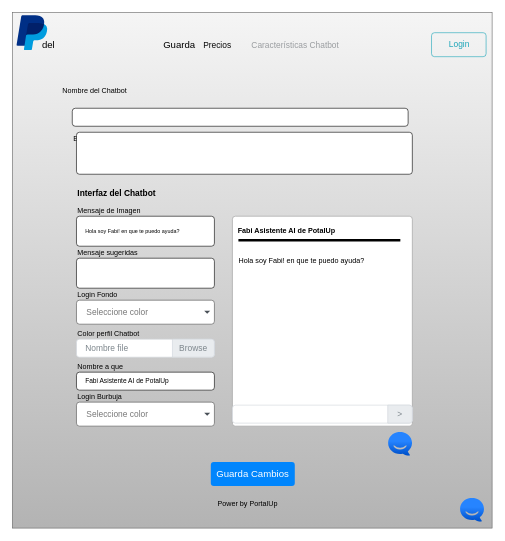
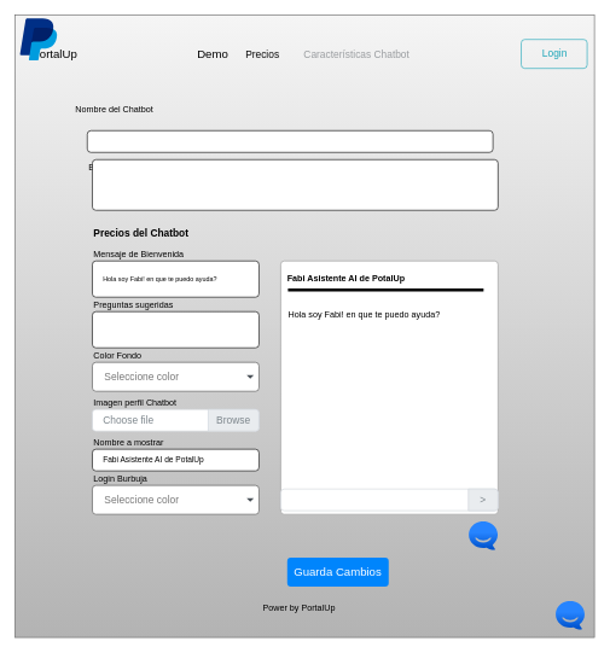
  <mxCell id="0" />
  <mxCell id="1" parent="0" />
  <mxCell id="2" value="" style="rounded=0;whiteSpace=wrap;html=1;fillColor=#f5f5f5;gradientColor=#b3b3b3;strokeColor=#666666;" parent="1" vertex="1"><mxGeometry x="20" y="20" width="800" height="860" as="geometry" /></mxCell>
- <mxCell id="3" value="Guarda" style="html=1;shadow=0;dashed=0;fontSize=16;align=left;spacing=15;fillColor=none;strokeColor=none;" parent="1" vertex="1"><mxGeometry x="257" y="44" width="563" height="60" as="geometry" /></mxCell>
+ <mxCell id="3" value="Demo" style="html=1;shadow=0;dashed=0;fontSize=16;align=left;spacing=15;fillColor=none;strokeColor=none;" parent="1" vertex="1"><mxGeometry x="257" y="44" width="563" height="60" as="geometry" /></mxCell>
  <mxCell id="4" value="Precios" style="fillColor=none;strokeColor=none;fontSize=14;fontColor=#080808;align=center;" parent="3" vertex="1"><mxGeometry width="70" height="40" relative="1" as="geometry"><mxPoint x="70" y="10" as="offset" /></mxGeometry></mxCell>
  <mxCell id="5" value="Características Chatbot " style="fillColor=none;strokeColor=none;fontSize=14;fontColor=#9A9DA0;align=center;" parent="3" vertex="1"><mxGeometry width="160" height="40" relative="1" as="geometry"><mxPoint x="157" y="10" as="offset" /></mxGeometry></mxCell>
  <mxCell id="6" value="Login" style="html=1;shadow=0;dashed=0;shape=mxgraph.bootstrap.rrect;rSize=5;fontSize=14;fontColor=#1CA5B8;strokeColor=#1CA5B8;fillColor=none;" parent="3" vertex="1"><mxGeometry x="1" width="91" height="40" relative="1" as="geometry"><mxPoint x="-101" y="10" as="offset" /></mxGeometry></mxCell>
  <mxCell id="7" value="Power by PortalUp&lt;br&gt;" style="text;html=1;align=center;verticalAlign=middle;resizable=0;points=[];autosize=1;strokeColor=none;fillColor=none;" parent="1" vertex="1"><mxGeometry x="352" y="825" width="120" height="30" as="geometry" /></mxCell>
- <mxCell id="8" value="del" style="text;html=1;align=center;verticalAlign=middle;resizable=0;points=[];autosize=1;strokeColor=none;fillColor=none;fontSize=16;" parent="1" vertex="1"><mxGeometry x="40" y="59" width="80" height="30" as="geometry" /></mxCell>
+ <mxCell id="8" value="ortalUp" style="text;html=1;align=center;verticalAlign=middle;resizable=0;points=[];autosize=1;strokeColor=none;fillColor=none;fontSize=16;" parent="1" vertex="1"><mxGeometry x="40" y="59" width="80" height="30" as="geometry" /></mxCell>
  <mxCell id="9" value="" style="image;image=img/lib/atlassian/Hipchat_Logo.svg;html=1;direction=east;flipH=0;flipV=0;" parent="1" vertex="1"><mxGeometry x="767" y="830" width="40" height="40" as="geometry" /></mxCell>
  <mxCell id="10" value="" style="dashed=0;outlineConnect=0;html=1;align=center;labelPosition=center;verticalLabelPosition=bottom;verticalAlign=top;shape=mxgraph.weblogos.paypal" parent="1" vertex="1"><mxGeometry x="27" y="25" width="51.2" height="58" as="geometry" /></mxCell>
  <mxCell id="11" value="Nombre del Chatbot" style="fillColor=none;strokeColor=none;align=left;fontSize=12;" parent="1" vertex="1"><mxGeometry x="102" y="130" width="260" height="40" as="geometry" /></mxCell>
  <mxCell id="12" value="Base del Prompt" style="fillColor=none;strokeColor=none;align=left;fontSize=12;" parent="1" vertex="1"><mxGeometry width="260" height="40" relative="1" as="geometry"><mxPoint x="120" y="210" as="offset" /></mxGeometry></mxCell>
  <mxCell id="13" value="" style="html=1;shadow=0;dashed=0;shape=mxgraph.bootstrap.rrect;rSize=5;align=left;spacing=15;fontSize=14;" parent="1" vertex="1"><mxGeometry width="560" height="30" relative="1" as="geometry"><mxPoint x="120" y="180" as="offset" /></mxGeometry></mxCell>
  <mxCell id="14" value="" style="html=1;shadow=0;dashed=0;shape=mxgraph.bootstrap.rrect;rSize=5;align=left;spacing=15;fontSize=14;" parent="1" vertex="1"><mxGeometry x="127" y="220" width="560" height="70" as="geometry" /></mxCell>
- <mxCell id="15" value="Interfaz del Chatbot" style="fillColor=none;strokeColor=none;align=left;fontSize=14;fontStyle=1" parent="1" vertex="1"><mxGeometry x="127" y="300" width="120" height="40" as="geometry" /></mxCell>
- <mxCell id="16" value="Mensaje de Imagen" style="fillColor=none;strokeColor=none;align=left;fontSize=12;" parent="1" vertex="1"><mxGeometry x="127" y="330" width="260" height="40" as="geometry" /></mxCell>
+ <mxCell id="15" value="Precios del Chatbot" style="fillColor=none;strokeColor=none;align=left;fontSize=14;fontStyle=1" parent="1" vertex="1"><mxGeometry x="127" y="300" width="120" height="40" as="geometry" /></mxCell>
+ <mxCell id="16" value="Mensaje de Bienvenida" style="fillColor=none;strokeColor=none;align=left;fontSize=12;" parent="1" vertex="1"><mxGeometry x="127" y="330" width="260" height="40" as="geometry" /></mxCell>
  <mxCell id="17" value="Hola soy Fabi! en que te puedo ayuda?" style="html=1;shadow=0;dashed=0;shape=mxgraph.bootstrap.rrect;rSize=5;align=left;spacing=15;fontSize=9;" parent="1" vertex="1"><mxGeometry x="127" y="360" width="230" height="50" as="geometry" /></mxCell>
- <mxCell id="18" value="Mensaje sugeridas" style="fillColor=none;strokeColor=none;align=left;fontSize=12;" parent="1" vertex="1"><mxGeometry x="127" y="400" width="260" height="40" as="geometry" /></mxCell>
+ <mxCell id="18" value="Preguntas sugeridas" style="fillColor=none;strokeColor=none;align=left;fontSize=12;" parent="1" vertex="1"><mxGeometry x="127" y="400" width="260" height="40" as="geometry" /></mxCell>
  <mxCell id="19" value="" style="html=1;shadow=0;dashed=0;shape=mxgraph.bootstrap.rrect;rSize=5;align=left;spacing=15;fontSize=14;" parent="1" vertex="1"><mxGeometry x="127" y="430" width="230" height="50" as="geometry" /></mxCell>
- <mxCell id="20" value="Login Fondo" style="fillColor=none;strokeColor=none;align=left;fontSize=12;" parent="1" vertex="1"><mxGeometry x="127" y="470" width="260" height="40" as="geometry" /></mxCell>
- <mxCell id="21" value="Nombre file" style="html=1;shadow=0;dashed=0;shape=mxgraph.bootstrap.rrect;rSize=5;strokeColor=#CED4DA;html=1;whiteSpace=wrap;fillColor=#FFFFFF;fontColor=#7D868C;align=left;spacingLeft=0;spacing=15;fontSize=14;" parent="1" vertex="1"><mxGeometry x="127" y="565" width="230" height="30" as="geometry" /></mxCell>
+ <mxCell id="20" value="Color Fondo" style="fillColor=none;strokeColor=none;align=left;fontSize=12;" parent="1" vertex="1"><mxGeometry x="127" y="470" width="260" height="40" as="geometry" /></mxCell>
+ <mxCell id="21" value="Choose file" style="html=1;shadow=0;dashed=0;shape=mxgraph.bootstrap.rrect;rSize=5;strokeColor=#CED4DA;html=1;whiteSpace=wrap;fillColor=#FFFFFF;fontColor=#7D868C;align=left;spacingLeft=0;spacing=15;fontSize=14;" parent="1" vertex="1"><mxGeometry x="127" y="565" width="230" height="30" as="geometry" /></mxCell>
  <mxCell id="22" value="Browse" style="html=1;shadow=0;dashed=0;shape=mxgraph.bootstrap.rightButton;strokeColor=inherit;gradientColor=inherit;fontColor=inherit;fillColor=#E9ECEF;rSize=5;perimeter=none;whiteSpace=wrap;resizeHeight=1;fontSize=14;" parent="21" vertex="1"><mxGeometry x="1" width="70" height="30" relative="1" as="geometry"><mxPoint x="-70" as="offset" /></mxGeometry></mxCell>
- <mxCell id="23" value="Color perfil Chatbot" style="fillColor=none;strokeColor=none;align=left;fontSize=12;" parent="1" vertex="1"><mxGeometry x="127" y="535" width="260" height="40" as="geometry" /></mxCell>
- <mxCell id="24" value="Nombre a que " style="fillColor=none;strokeColor=none;align=left;fontSize=12;" parent="1" vertex="1"><mxGeometry x="127" y="590" width="260" height="40" as="geometry" /></mxCell>
+ <mxCell id="23" value="Imagen perfil Chatbot" style="fillColor=none;strokeColor=none;align=left;fontSize=12;" parent="1" vertex="1"><mxGeometry x="127" y="535" width="260" height="40" as="geometry" /></mxCell>
+ <mxCell id="24" value="Nombre a mostrar " style="fillColor=none;strokeColor=none;align=left;fontSize=12;" parent="1" vertex="1"><mxGeometry x="127" y="590" width="260" height="40" as="geometry" /></mxCell>
  <mxCell id="25" value="Fabi Asistente AI de PotalUp" style="html=1;shadow=0;dashed=0;shape=mxgraph.bootstrap.rrect;rSize=5;align=left;spacing=15;fontSize=11;" parent="1" vertex="1"><mxGeometry x="127" y="620" width="230" height="30" as="geometry" /></mxCell>
  <mxCell id="26" value="Login Burbuja" style="fillColor=none;strokeColor=none;align=left;fontSize=12;" parent="1" vertex="1"><mxGeometry x="127" y="640" width="260" height="40" as="geometry" /></mxCell>
  <mxCell id="27" value="" style="html=1;shadow=0;dashed=0;shape=mxgraph.bootstrap.rrect;rSize=5;strokeColor=#999999;strokeWidth=1;fillColor=#FFFFFF;fontColor=#6C767D;whiteSpace=wrap;align=left;verticalAlign=middle;spacingLeft=10;fontSize=14;spacing=10;" parent="1" vertex="1"><mxGeometry x="387" y="360" width="300" height="350" as="geometry" /></mxCell>
  <mxCell id="28" value="" style="line;strokeWidth=4;html=1;perimeter=backbonePerimeter;points=[];outlineConnect=0;" parent="1" vertex="1"><mxGeometry x="397" y="390" width="270" height="20" as="geometry" /></mxCell>
  <mxCell id="29" value="Seleccione color" style="html=1;shadow=0;dashed=0;shape=mxgraph.bootstrap.rrect;rSize=5;strokeColor=#505050;strokeWidth=1;fillColor=#ffffff;fontColor=#777777;whiteSpace=wrap;align=left;verticalAlign=middle;fontStyle=0;fontSize=14;spacingRight=0;spacing=17;" parent="1" vertex="1"><mxGeometry x="127" y="670" width="230" height="40" as="geometry" /></mxCell>
  <mxCell id="30" value="" style="shape=triangle;direction=south;fillColor=#495057;strokeColor=none;perimeter=none;" parent="29" vertex="1"><mxGeometry x="1" y="0.5" width="10" height="5" relative="1" as="geometry"><mxPoint x="-17" y="-2.5" as="offset" /></mxGeometry></mxCell>
  <mxCell id="31" value="Seleccione color" style="html=1;shadow=0;dashed=0;shape=mxgraph.bootstrap.rrect;rSize=5;strokeColor=#505050;strokeWidth=1;fillColor=#ffffff;fontColor=#777777;whiteSpace=wrap;align=left;verticalAlign=middle;fontStyle=0;fontSize=14;spacingRight=0;spacing=17;" parent="1" vertex="1"><mxGeometry x="127" y="500" width="230" height="40" as="geometry" /></mxCell>
  <mxCell id="32" value="" style="shape=triangle;direction=south;fillColor=#495057;strokeColor=none;perimeter=none;" parent="31" vertex="1"><mxGeometry x="1" y="0.5" width="10" height="5" relative="1" as="geometry"><mxPoint x="-17" y="-2.5" as="offset" /></mxGeometry></mxCell>
  <mxCell id="33" value="" style="html=1;shadow=0;dashed=0;shape=mxgraph.bootstrap.rrect;rSize=5;strokeColor=#CED4DA;html=1;whiteSpace=wrap;fillColor=#FFFFFF;fontColor=#7D868C;align=left;spacingLeft=0;spacing=15;fontSize=14;" parent="1" vertex="1"><mxGeometry x="387" y="675" width="300" height="30" as="geometry" /></mxCell>
  <mxCell id="34" value="&amp;gt;" style="html=1;shadow=0;dashed=0;shape=mxgraph.bootstrap.rightButton;strokeColor=inherit;gradientColor=inherit;fontColor=inherit;fillColor=#E9ECEF;rSize=5;perimeter=none;whiteSpace=wrap;resizeHeight=1;fontSize=14;" parent="33" vertex="1"><mxGeometry x="1" width="41" height="30" relative="1" as="geometry"><mxPoint x="-41" as="offset" /></mxGeometry></mxCell>
  <mxCell id="35" value="Fabi Asistente AI de PotalUp" style="text;html=1;align=center;verticalAlign=middle;resizable=0;points=[];autosize=1;strokeColor=none;fillColor=none;fontStyle=1" parent="1" vertex="1"><mxGeometry x="382" y="370" width="190" height="30" as="geometry" /></mxCell>
  <mxCell id="36" value="Hola soy Fabi! en que te puedo ayuda?" style="text;html=1;align=center;verticalAlign=middle;resizable=0;points=[];autosize=1;strokeColor=none;fillColor=none;" parent="1" vertex="1"><mxGeometry x="387" y="420" width="230" height="30" as="geometry" /></mxCell>
  <mxCell id="37" value="" style="image;image=img/lib/atlassian/Hipchat_Logo.svg;html=1;direction=east;flipH=0;flipV=0;" parent="1" vertex="1"><mxGeometry x="647" y="720" width="40" height="40" as="geometry" /></mxCell>
- <mxCell id="38" value="Guarda Cambios" style="html=1;shadow=0;dashed=0;shape=mxgraph.bootstrap.rrect;rSize=5;strokeColor=none;strokeWidth=1;fillColor=#0085FC;fontColor=#FFFFFF;whiteSpace=wrap;align=center;verticalAlign=middle;spacingLeft=0;fontStyle=0;fontSize=16;spacing=5;" vertex="1" parent="1"><mxGeometry x="351" y="770" width="140" height="40" as="geometry" /></mxCell>
+ <mxCell id="38" value="Guarda Cambios" style="html=1;shadow=0;dashed=0;shape=mxgraph.bootstrap.rrect;rSize=5;strokeColor=none;strokeWidth=1;fillColor=#0085FC;fontColor=#FFFFFF;whiteSpace=wrap;align=center;verticalAlign=middle;spacingLeft=0;fontStyle=0;fontSize=16;spacing=5;" vertex="1" parent="1"><mxGeometry x="396" y="770" width="140" height="40" as="geometry" /></mxCell>
